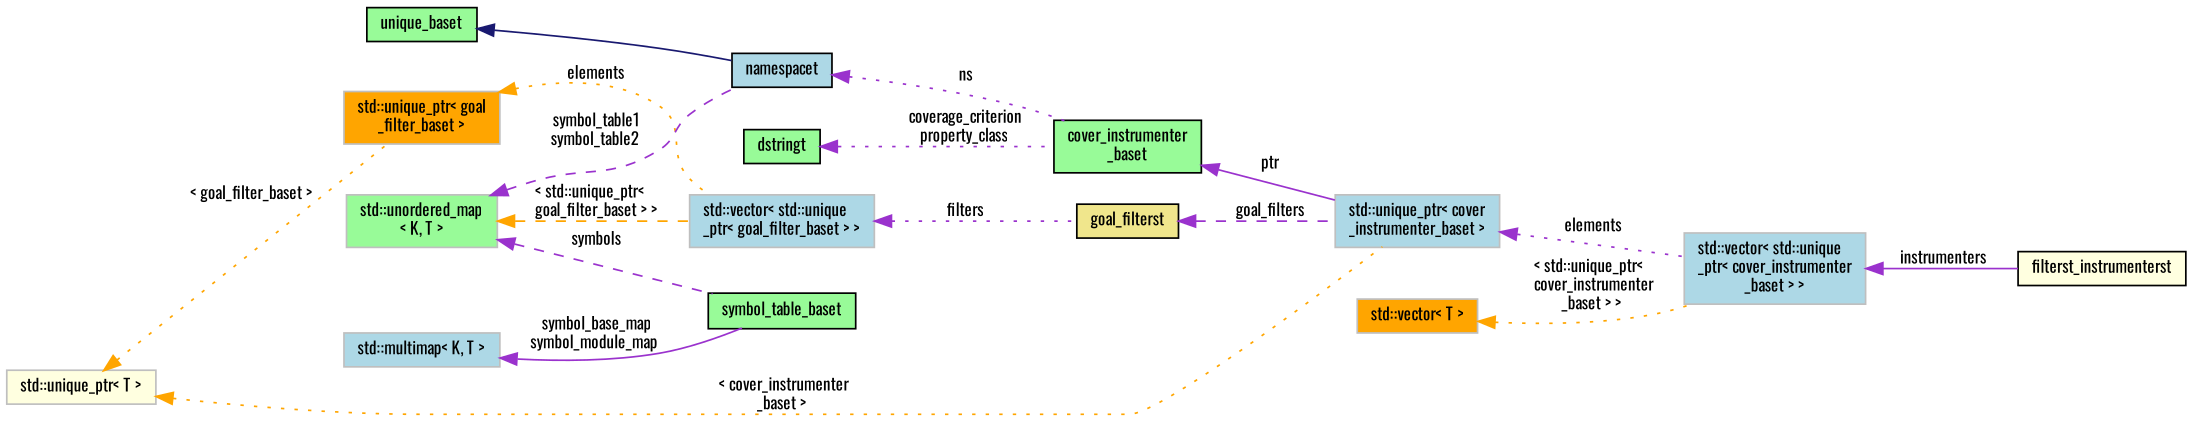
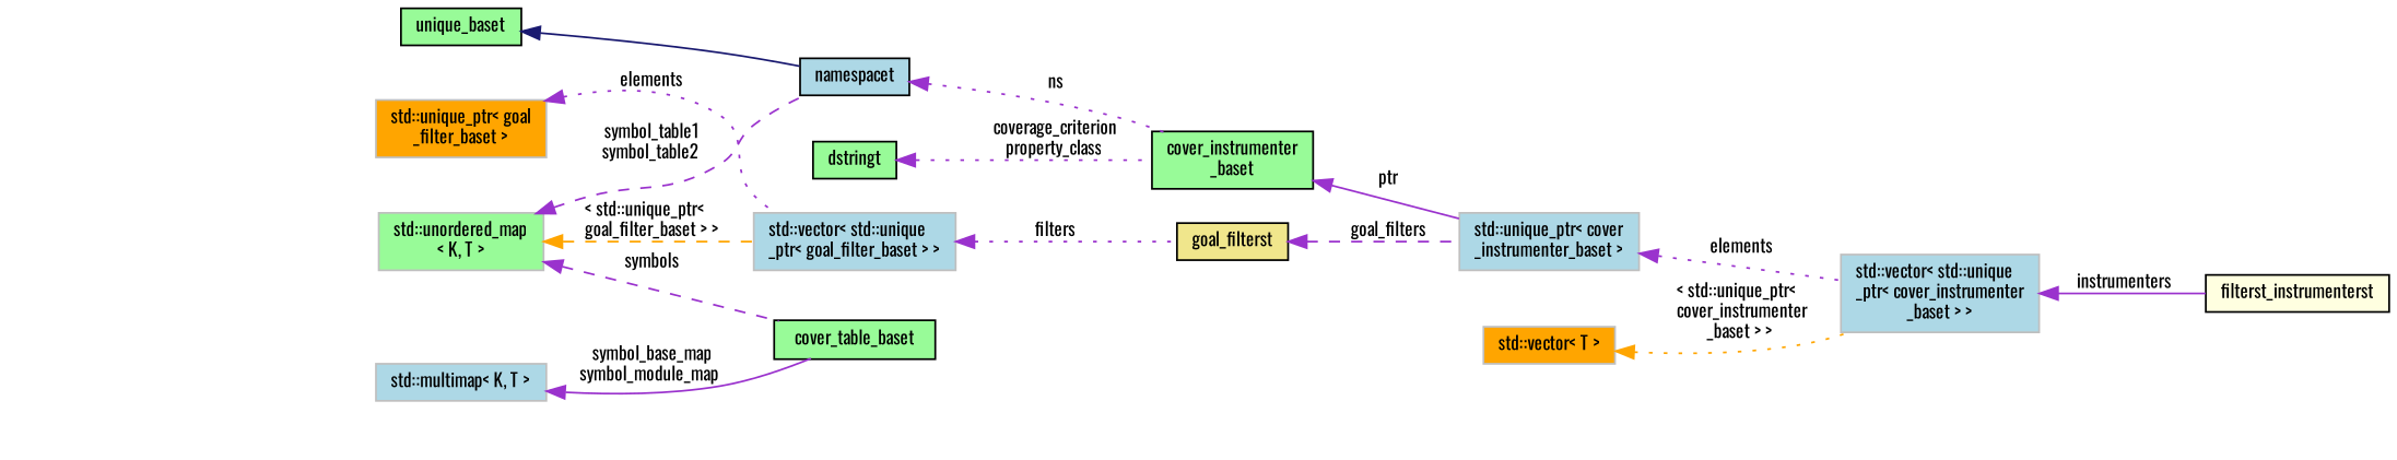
  digraph {
    fontname=Oswald
    rankdir=LR
    node [color=grey75 fillcolor=lightblue fontname=Oswald fontsize=10 shape=record style=filled]
    edge [color=darkorchid3 dir=back fontname=Oswald fontsize=10 labelfontname=Helvetica labelfontsize=10 style=dotted]
    n1 [color=black fillcolor=lightyellow fontcolor=black height=0.2 label=filterst_instrumenterst width=0.4]
    n2 [height=0.2 label="std::vector\< std::unique\l_ptr\< cover_instrumenter\l_baset \> \>" width=0.4]
    n3 [height=0.2 label="std::unique_ptr\< cover\l_instrumenter_baset \>" width=0.4]
    n4 [color=black fillcolor=palegreen height=0.2 label="cover_instrumenter\l_baset" width=0.4]
    n5 [color=black fillcolor=khaki height=0.2 label=goal_filterst width=0.4]
    n6 [height=0.2 label="std::vector\< std::unique\l_ptr\< goal_filter_baset \> \>" width=0.4]
    n7 [fillcolor=orange height=0.2 label="std::unique_ptr\< goal\l_filter_baset \>" width=0.4]
-   n8 [fillcolor=lightyellow height=0.2 label="std::unique_ptr\< T \>" width=0.4]
    n9 [fillcolor=orange height=0.2 label="std::vector\< T \>" width=0.4]
    n10 [color=black height=0.2 label=namespacet width=0.4]
    n11 [color=black fillcolor=palegreen height=0.2 label=unique_baset width=0.4]
-   n12 [color=black fillcolor=palegreen height=0.2 label=symbol_table_baset width=0.4]
+   n12 [color=black fillcolor=palegreen height=0.2 label=cover_table_baset width=0.4]
    n13 [height=0.2 label="std::multimap\< K, T \>" width=0.4]
    n14 [fillcolor=palegreen height=0.2 label="std::unordered_map\l\< K, T \>" width=0.4]
    n15 [color=black fillcolor=palegreen height=0.2 label=dstringt width=0.4]
    n2 -> n1 [label=" instrumenters" style=solid]
    n3 -> n2 [label=" elements"]
    n4 -> n3 [label=" ptr" style=solid]
    n5 -> n3 [label=" goal_filters" style=dashed]
    n6 -> n5 [label=" filters"]
-   n7 -> n6 [color=orange label=" elements"]
-   n8 -> n3 [color=orange label=" \< cover_instrumenter\l_baset \>"]
-   n8 -> n7 [color=orange label=" \< goal_filter_baset \>"]
+   n7 -> n6 [label=" elements"]
    n9 -> n2 [color=orange label=" \< std::unique_ptr\<\l cover_instrumenter\l_baset \> \>"]
    n10 -> n4 [label=" ns"]
    n11 -> n10 [color=midnightblue style=solid]
    n13 -> n12 [label=" symbol_base_map\nsymbol_module_map" style=solid]
    n14 -> n6 [color=orange label=" \< std::unique_ptr\<\l goal_filter_baset \> \>" style=dashed]
    n14 -> n10 [label=" symbol_table1\nsymbol_table2" style=dashed]
    n14 -> n12 [label=" symbols" style=dashed]
    n15 -> n4 [label=" coverage_criterion\nproperty_class"]
  }
